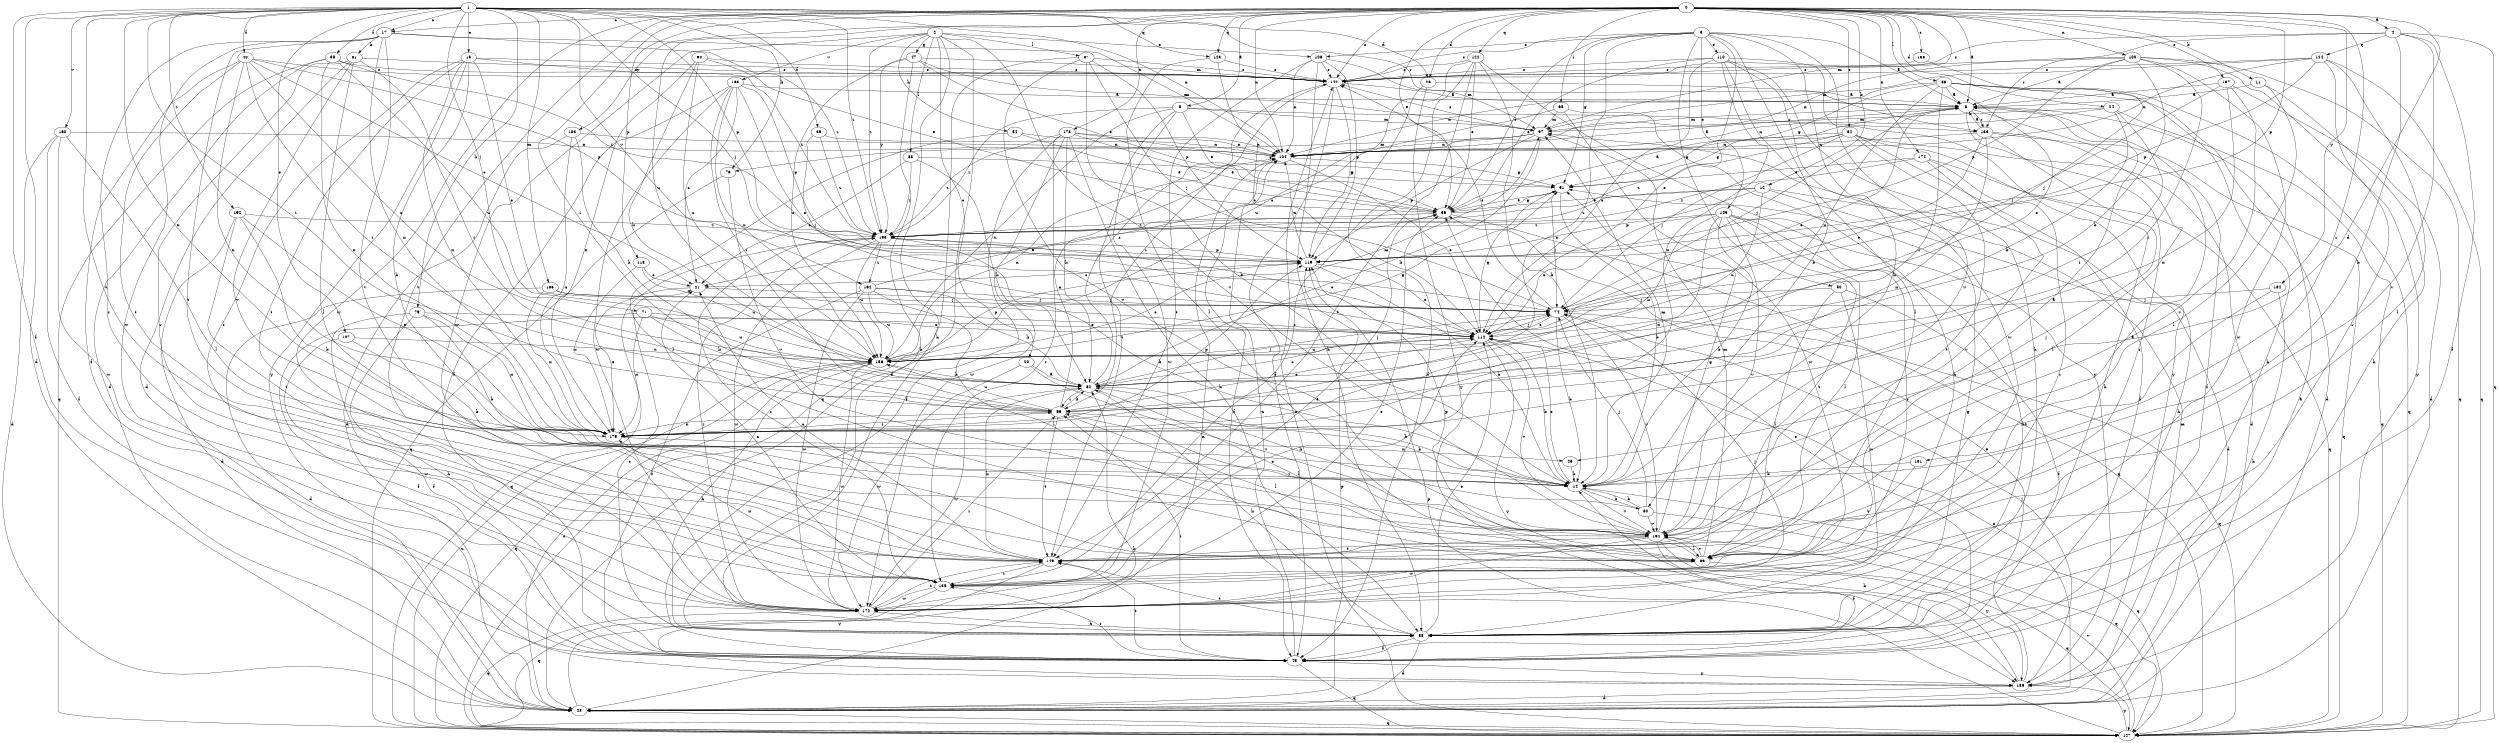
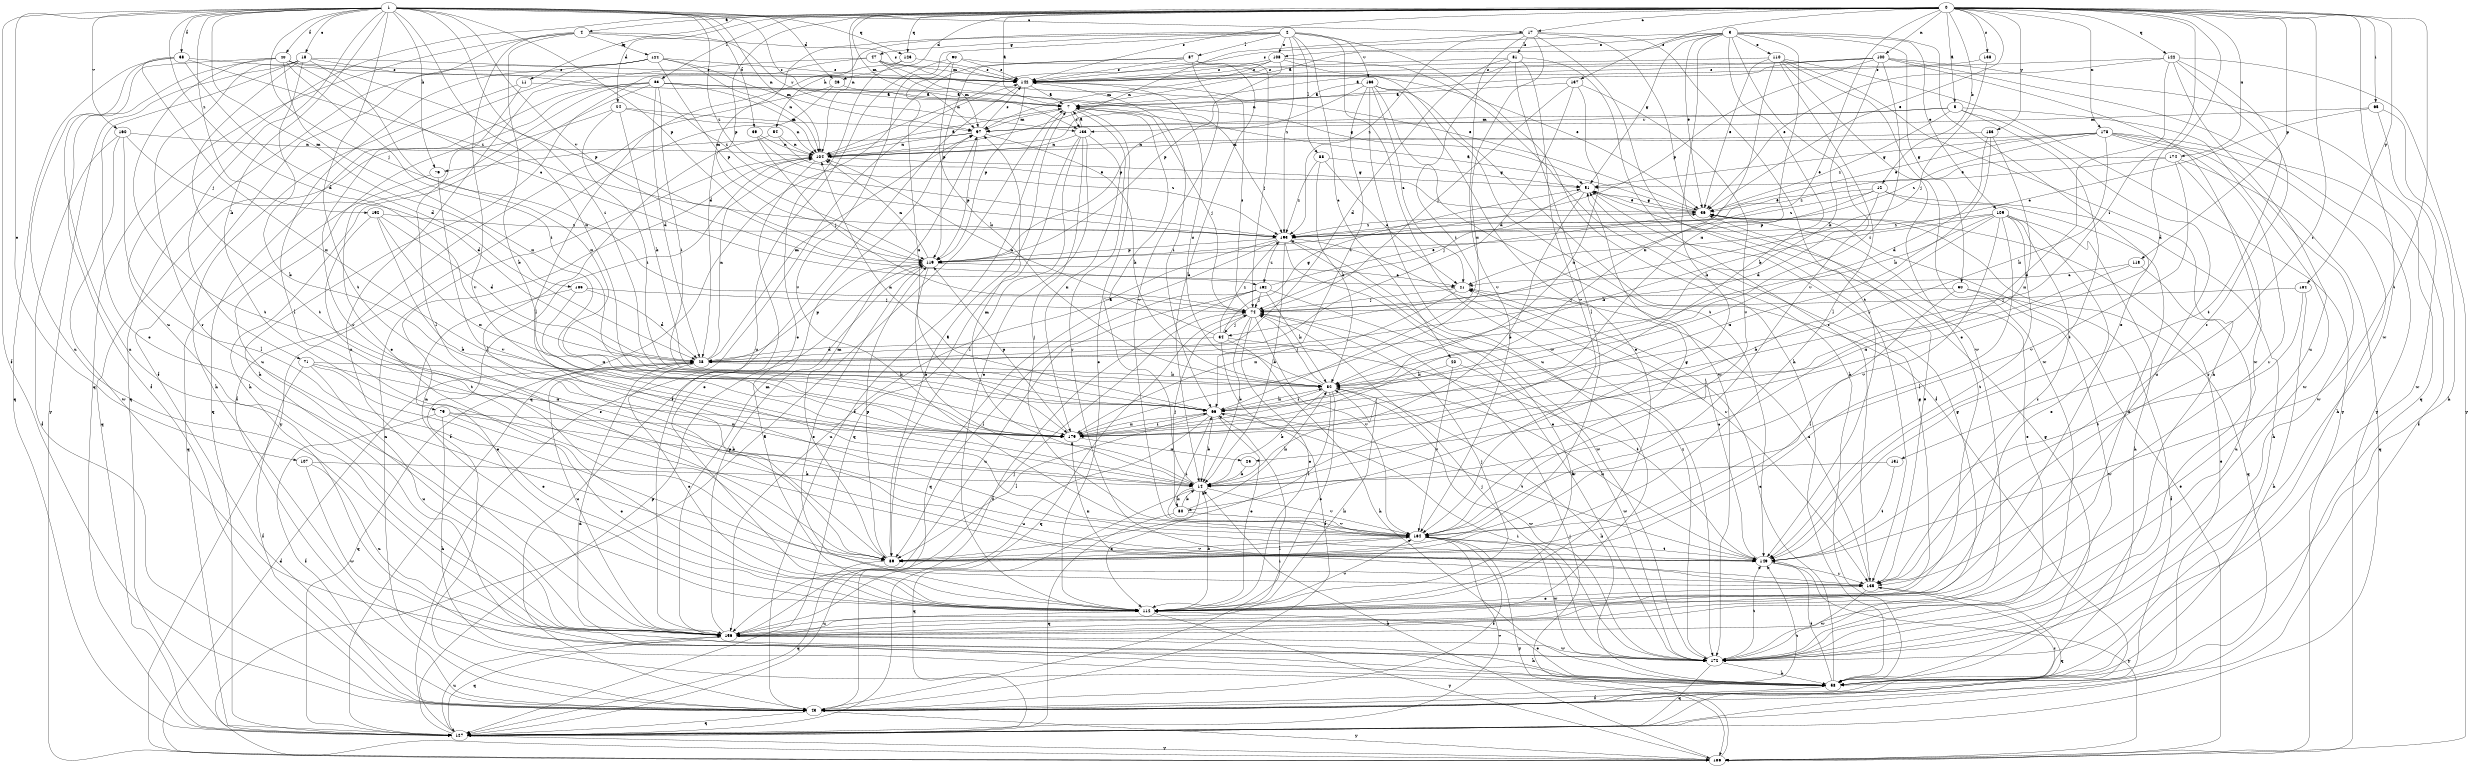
  strict digraph {
    0
    4
    5
-   7 [label=8]
+   7
    11
    12
    17
    24
    25
    26
    34
    36
    65
    66
    83
    97
    100
    104
    118
    119
    122
    123
    131
    137
    138
    142
    149
    156
    172
    174
    178
    183
    184
    43
    133
    164
    14
    124
    127
    193
    74
    112
    135
    58
    89
    28
    179
    81
    82
    186
    51
    21
    90
    76
    1
    18
    38
    39
    40
    71
    79
    107
    160
    162
    185
    192
    2
    20
    47
    54
    87
    88
    108
    163
    3
    50
    80
    109
    110
    0 -> 4 [label=a]
    0 -> 5 [label=a]
    0 -> 7 [label=a]
    0 -> 11 [label=b]
    0 -> 12 [label=b]
    0 -> 17 [label=c]
    0 -> 24 [label=d]
    0 -> 25 [label=d]
    0 -> 26 [label=d]
    0 -> 34 [label=e]
    0 -> 36 [label=e]
    0 -> 65 [label=i]
    0 -> 66 [label=i]
    0 -> 83 [label=l]
    0 -> 97 [label=m]
    0 -> 100 [label=n]
    0 -> 104 [label=n]
    0 -> 118 [label=p]
    0 -> 119 [label=p]
    0 -> 122 [label=q]
    0 -> 123 [label=q]
    0 -> 131 [label=r]
    0 -> 137 [label=s]
    0 -> 138 [label=s]
    0 -> 142 [label=s]
    0 -> 149 [label=t]
    0 -> 156 [label=u]
    0 -> 172 [label=w]
    0 -> 174 [label=x]
    0 -> 178 [label=x]
    0 -> 183 [label=y]
    0 -> 184 [label=y]
    4 -> 142 [label=s]
    4 -> 43 [label=f]
    4 -> 133 [label=r]
    4 -> 164 [label=v]
    4 -> 14 [label=b]
    4 -> 124 [label=q]
    4 -> 127 [label=q]
-   5 -> 36 [label=e]
    5 -> 97 [label=m]
    5 -> 149 [label=t]
    5 -> 156 [label=u]
    5 -> 172 [label=w]
    5 -> 133 [label=r]
    5 -> 193 [label=z]
    7 -> 97 [label=m]
    7 -> 43 [label=f]
    7 -> 133 [label=r]
    7 -> 74 [label=j]
    7 -> 112 [label=o]
    7 -> 135 [label=r]
    11 -> 7 [label=a]
    11 -> 58 [label=h]
    11 -> 89 [label=l]
    12 -> 36 [label=e]
    12 -> 119 [label=p]
    12 -> 156 [label=u]
    12 -> 193 [label=z]
    12 -> 58 [label=h]
    12 -> 28 [label=d]
    17 -> 104 [label=n]
    17 -> 149 [label=t]
    17 -> 172 [label=w]
    17 -> 164 [label=v]
    17 -> 193 [label=z]
    17 -> 135 [label=r]
    17 -> 179 [label=x]
    17 -> 81 [label=k]
    24 -> 66 [label=i]
    24 -> 97 [label=m]
    24 -> 104 [label=n]
    24 -> 127 [label=q]
    24 -> 82 [label=k]
    25 -> 14 [label=b]
    26 -> 7 [label=a]
    26 -> 43 [label=f]
    26 -> 186 [label=y]
    34 -> 104 [label=n]
    34 -> 149 [label=t]
    34 -> 43 [label=f]
    34 -> 193 [label=z]
-   34 -> 74 [label=j]
+   74 -> 34 [label=j]
    34 -> 58 [label=h]
    34 -> 28 [label=d]
    34 -> 51 [label=g]
    36 -> 7 [label=a]
    36 -> 127 [label=q]
    36 -> 193 [label=z]
    36 -> 51 [label=g]
    65 -> 97 [label=m]
    65 -> 172 [label=w]
    65 -> 58 [label=h]
    65 -> 21 [label=c]
    66 -> 104 [label=n]
    66 -> 149 [label=t]
    66 -> 156 [label=u]
    66 -> 14 [label=b]
    66 -> 112 [label=o]
    66 -> 89 [label=l]
    66 -> 179 [label=x]
    66 -> 82 [label=k]
    83 -> 7 [label=a]
    83 -> 66 [label=i]
    83 -> 104 [label=n]
    83 -> 156 [label=u]
    83 -> 127 [label=q]
    83 -> 112 [label=o]
    83 -> 58 [label=h]
    83 -> 28 [label=d]
    83 -> 51 [label=g]
    97 -> 104 [label=n]
    97 -> 119 [label=p]
    97 -> 142 [label=s]
    97 -> 82 [label=k]
    97 -> 76 [label=m]
    100 -> 7 [label=a]
    100 -> 66 [label=i]
    100 -> 104 [label=n]
    100 -> 119 [label=p]
    100 -> 142 [label=s]
    100 -> 172 [label=w]
    100 -> 127 [label=q]
    100 -> 82 [label=k]
    100 -> 186 [label=y]
    104 -> 7 [label=a]
    104 -> 43 [label=f]
    104 -> 112 [label=o]
    104 -> 51 [label=g]
    118 -> 156 [label=u]
    118 -> 179 [label=x]
    118 -> 21 [label=c]
    119 -> 104 [label=n]
    119 -> 14 [label=b]
    119 -> 112 [label=o]
    119 -> 21 [label=c]
    122 -> 36 [label=e]
    122 -> 142 [label=s]
    122 -> 149 [label=t]
    122 -> 156 [label=u]
    122 -> 14 [label=b]
    122 -> 135 [label=r]
    122 -> 186 [label=y]
    123 -> 142 [label=s]
    123 -> 112 [label=o]
    123 -> 89 [label=l]
    131 -> 149 [label=t]
    131 -> 14 [label=b]
    137 -> 7 [label=a]
    137 -> 164 [label=v]
    137 -> 74 [label=j]
    137 -> 28 [label=d]
    137 -> 179 [label=x]
    138 -> 142 [label=s]
    138 -> 74 [label=j]
    142 -> 7 [label=a]
    142 -> 66 [label=i]
    142 -> 119 [label=p]
    142 -> 43 [label=f]
    149 -> 135 [label=r]
    149 -> 82 [label=k]
    149 -> 186 [label=y]
    149 -> 21 [label=c]
    156 -> 97 [label=m]
    156 -> 104 [label=n]
    156 -> 119 [label=p]
    156 -> 172 [label=w]
    156 -> 127 [label=q]
    156 -> 74 [label=j]
    156 -> 58 [label=h]
    156 -> 82 [label=k]
    156 -> 51 [label=g]
    172 -> 36 [label=e]
    172 -> 66 [label=i]
    172 -> 149 [label=t]
    172 -> 127 [label=q]
    172 -> 193 [label=z]
    172 -> 74 [label=j]
    172 -> 58 [label=h]
    174 -> 164 [label=v]
    174 -> 127 [label=q]
    174 -> 193 [label=z]
    174 -> 135 [label=r]
    174 -> 51 [label=e]
    178 -> 36 [label=e]
    178 -> 104 [label=n]
    178 -> 172 [label=w]
    178 -> 43 [label=f]
    178 -> 193 [label=z]
    178 -> 135 [label=r]
    178 -> 58 [label=h]
    178 -> 82 [label=k]
    178 -> 51 [label=g]
    183 -> 104 [label=n]
    183 -> 28 [label=d]
    183 -> 179 [label=x]
    183 -> 82 [label=k]
    184 -> 149 [label=t]
    184 -> 74 [label=j]
    184 -> 58 [label=h]
    43 -> 36 [label=e]
    43 -> 66 [label=i]
    43 -> 104 [label=n]
    43 -> 149 [label=t]
    43 -> 127 [label=q]
    43 -> 135 [label=r]
    43 -> 186 [label=y]
    133 -> 7 [label=a]
    133 -> 104 [label=n]
    133 -> 164 [label=j]
    133 -> 127 [label=q]
    133 -> 112 [label=o]
    133 -> 89 [label=l]
    133 -> 179 [label=x]
    164 -> 66 [label=i]
    164 -> 149 [label=t]
    164 -> 172 [label=w]
    164 -> 43 [label=f]
    164 -> 89 [label=l]
    164 -> 186 [label=y]
    164 -> 51 [label=g]
    14 -> 7 [label=a]
    14 -> 97 [label=m]
    14 -> 164 [label=v]
    14 -> 127 [label=q]
    14 -> 112 [label=o]
    14 -> 80 [label=k]
    124 -> 97 [label=m]
    124 -> 104 [label=n]
    124 -> 119 [label=p]
    124 -> 142 [label=s]
    124 -> 127 [label=q]
    124 -> 135 [label=r]
    124 -> 89 [label=l]
    127 -> 119 [label=p]
    127 -> 142 [label=s]
    127 -> 156 [label=u]
    127 -> 164 [label=v]
    127 -> 186 [label=y]
    193 -> 119 [label=p]
    193 -> 156 [label=u]
    193 -> 172 [label=w]
    193 -> 14 [label=b]
    193 -> 127 [label=q]
    193 -> 112 [label=o]
    193 -> 135 [label=r]
    193 -> 162 [label=z]
    74 -> 142 [label=s]
    74 -> 164 [label=v]
    74 -> 14 [label=b]
    74 -> 127 [label=q]
    74 -> 112 [label=o]
    112 -> 156 [label=u]
    112 -> 164 [label=v]
    112 -> 14 [label=b]
    112 -> 74 [label=j]
    112 -> 186 [label=y]
    112 -> 51 [label=g]
    135 -> 36 [label=e]
    135 -> 172 [label=w]
    135 -> 127 [label=q]
    135 -> 112 [label=o]
    135 -> 179 [label=x]
    135 -> 21 [label=c]
    58 -> 149 [label=t]
    58 -> 43 [label=f]
    58 -> 112 [label=o]
    58 -> 28 [label=d]
    58 -> 82 [label=k]
    58 -> 51 [label=g]
    58 -> 21 [label=c]
    89 -> 7 [label=a]
    89 -> 97 [label=m]
    89 -> 119 [label=p]
    89 -> 164 [label=v]
    89 -> 127 [label=q]
    28 -> 97 [label=m]
    28 -> 104 [label=n]
    28 -> 119 [label=p]
    28 -> 156 [label=u]
    28 -> 127 [label=q]
    28 -> 112 [label=o]
    28 -> 82 [label=k]
    179 -> 25 [label=x]
    179 -> 66 [label=i]
    179 -> 119 [label=p]
    81 -> 66 [label=i]
    81 -> 142 [label=s]
    81 -> 164 [label=v]
    81 -> 135 [label=r]
    81 -> 89 [label=l]
    81 -> 28 [label=d]
    82 -> 66 [label=i]
    82 -> 142 [label=s]
    82 -> 172 [label=w]
    82 -> 14 [label=b]
    82 -> 74 [label=j]
    82 -> 112 [label=o]
    82 -> 89 [label=l]
    186 -> 7 [label=a]
    186 -> 36 [label=e]
    186 -> 14 [label=b]
    186 -> 74 [label=j]
    186 -> 28 [label=d]
    51 -> 36 [label=e]
    51 -> 14 [label=b]
    51 -> 74 [label=j]
    21 -> 74 [label=j]
    21 -> 179 [label=x]
    90 -> 36 [label=e]
    90 -> 142 [label=s]
    90 -> 156 [label=u]
    90 -> 179 [label=x]
    90 -> 82 [label=k]
    76 -> 164 [label=v]
    76 -> 127 [label=q]
    1 -> 17 [label=c]
    1 -> 26 [label=d]
    1 -> 66 [label=i]
    1 -> 104 [label=n]
    1 -> 119 [label=p]
    1 -> 123 [label=q]
    1 -> 149 [label=t]
    1 -> 43 [label=f]
    1 -> 133 [label=r]
    1 -> 193 [label=z]
    1 -> 74 [label=j]
    1 -> 28 [label=d]
    1 -> 179 [label=x]
    1 -> 76 [label=k]
    1 -> 18 [label=c]
    1 -> 38 [label=f]
    1 -> 39 [label=f]
    1 -> 40 [label=f]
    1 -> 71 [label=j]
    1 -> 79 [label=k]
    1 -> 107 [label=o]
    1 -> 160 [label=v]
    1 -> 162 [label=v]
    1 -> 185 [label=m]
    1 -> 192 [label=z]
    18 -> 142 [label=s]
    18 -> 149 [label=t]
    18 -> 14 [label=b]
    18 -> 193 [label=z]
    18 -> 112 [label=o]
    18 -> 135 [label=r]
    18 -> 179 [label=x]
    18 -> 186 [label=y]
    38 -> 142 [label=s]
    38 -> 156 [label=u]
    38 -> 127 [label=q]
    38 -> 193 [label=z]
    38 -> 28 [label=d]
    38 -> 179 [label=x]
    39 -> 104 [label=n]
    39 -> 193 [label=z]
    39 -> 74 [label=j]
    40 -> 66 [label=i]
    40 -> 119 [label=p]
    40 -> 142 [label=s]
    40 -> 149 [label=t]
    40 -> 156 [label=u]
    40 -> 43 [label=f]
    40 -> 179 [label=x]
    40 -> 21 [label=c]
    71 -> 156 [label=u]
    71 -> 43 [label=f]
    71 -> 112 [label=o]
    71 -> 179 [label=x]
    71 -> 82 [label=k]
    79 -> 43 [label=f]
    79 -> 14 [label=b]
    79 -> 112 [label=o]
    79 -> 58 [label=h]
    79 -> 179 [label=x]
    107 -> 156 [label=u]
    107 -> 172 [label=w]
    107 -> 14 [label=b]
    160 -> 104 [label=n]
    160 -> 172 [label=w]
    160 -> 43 [label=f]
    160 -> 89 [label=l]
    160 -> 28 [label=d]
    162 -> 36 [label=e]
    162 -> 156 [label=u]
    162 -> 172 [label=w]
    162 -> 43 [label=f]
    162 -> 74 [label=j]
    162 -> 89 [label=l]
    162 -> 82 [label=k]
    185 -> 74 [label=j]
    185 -> 112 [label=o]
    185 -> 28 [label=d]
    185 -> 179 [label=x]
    192 -> 149 [label=t]
    192 -> 14 [label=b]
    192 -> 193 [label=z]
    192 -> 28 [label=d]
    192 -> 179 [label=x]
    2 -> 172 [label=w]
    2 -> 164 [label=v]
    2 -> 193 [label=z]
    2 -> 58 [label=h]
    2 -> 28 [label=d]
    2 -> 20 [label=c]
    2 -> 47 [label=g]
    2 -> 54 [label=h]
    2 -> 87 [label=l]
    2 -> 88 [label=l]
    2 -> 108 [label=o]
    2 -> 163 [label=v]
    20 -> 172 [label=w]
    20 -> 164 [label=v]
-   20 -> 82 [label=a]
+   20 -> 82 [label=k]
    47 -> 36 [label=e]
    47 -> 97 [label=m]
    47 -> 142 [label=m]
    47 -> 156 [label=u]
-   47 -> 193 [label=y]
+   47 -> 193 [label=z]
    47 -> 58 [label=h]
    54 -> 36 [label=e]
    54 -> 104 [label=n]
    54 -> 89 [label=l]
    87 -> 119 [label=p]
    87 -> 142 [label=s]
    87 -> 164 [label=v]
    87 -> 14 [label=b]
    87 -> 127 [label=q]
    87 -> 74 [label=j]
    88 -> 193 [label=z]
    88 -> 82 [label=k]
    88 -> 51 [label=g]
    88 -> 21 [label=c]
    108 -> 97 [label=m]
    108 -> 104 [label=n]
    108 -> 119 [label=p]
    108 -> 142 [label=s]
    108 -> 149 [label=t]
    108 -> 58 [label=h]
    163 -> 7 [label=a]
    163 -> 66 [label=i]
    163 -> 119 [label=p]
    163 -> 156 [label=u]
    163 -> 172 [label=w]
    163 -> 43 [label=f]
    163 -> 112 [label=o]
    163 -> 21 [label=c]
    3 -> 7 [label=a]
    3 -> 36 [label=e]
    3 -> 142 [label=s]
    3 -> 164 [label=v]
    3 -> 14 [label=b]
    3 -> 112 [label=o]
    3 -> 179 [label=x]
    3 -> 51 [label=g]
    3 -> 108 [label=o]
    3 -> 50 [label=g]
    3 -> 80 [label=k]
    3 -> 109 [label=o]
    3 -> 110 [label=o]
    50 -> 172 [label=w]
    50 -> 43 [label=f]
    50 -> 74 [label=j]
    50 -> 89 [label=l]
    80 -> 164 [label=v]
    80 -> 14 [label=b]
    80 -> 127 [label=q]
    80 -> 74 [label=j]
    80 -> 82 [label=k]
    109 -> 149 [label=t]
    109 -> 164 [label=v]
    109 -> 14 [label=b]
    109 -> 193 [label=z]
    109 -> 112 [label=o]
    109 -> 135 [label=r]
    109 -> 58 [label=h]
    109 -> 89 [label=l]
    109 -> 179 [label=x]
    109 -> 82 [label=k]
    110 -> 36 [label=e]
    110 -> 142 [label=s]
    110 -> 172 [label=w]
    110 -> 112 [label=o]
    110 -> 58 [label=h]
    110 -> 89 [label=l]
    110 -> 179 [label=x]
    110 -> 186 [label=y]
  }
